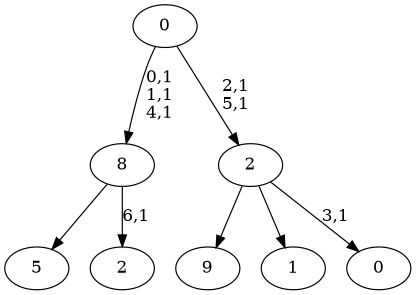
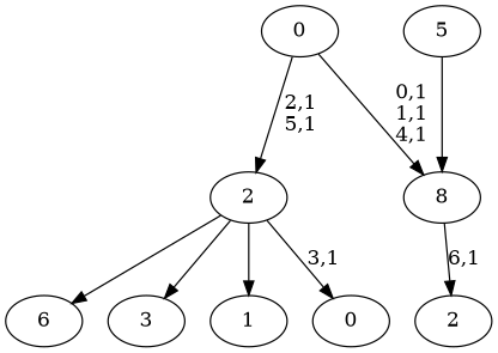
  digraph {
-   n1 [label=9]
+   n1 [label=6]
    n2 [label=5]
+   n3 [label=3]
    n4 [label=2]
    8
    n6 [label=1]
    n7 [label=0]
    2
    0
-   8 -> n2
+   n2 -> 8
    8 -> n4 [label="6,1"]
    2 -> n1
+   2 -> n3
    2 -> n6
    2 -> n7 [label="3,1"]
    0 -> 8 [label="0,1\n1,1\n4,1"]
    0 -> 2 [label="2,1\n5,1"]
  }
